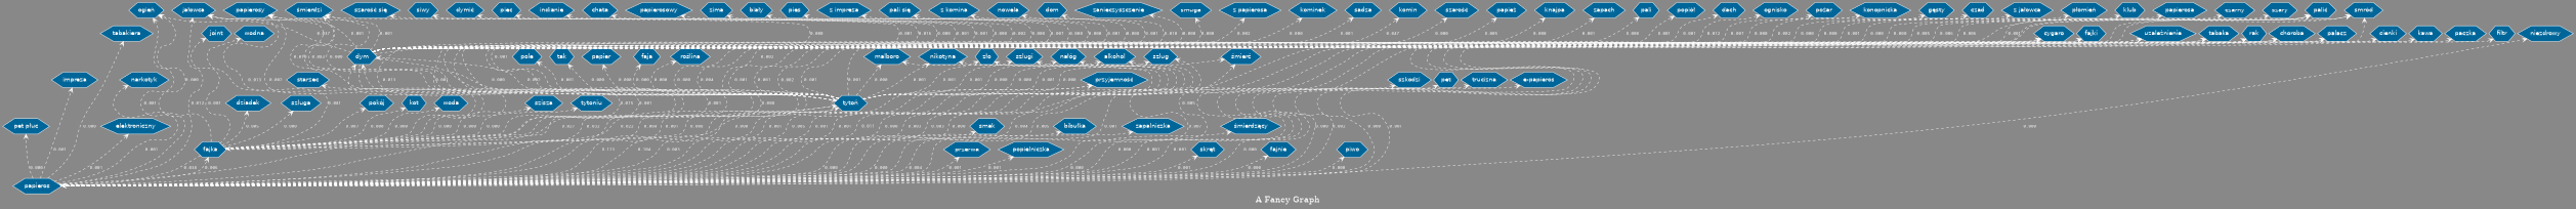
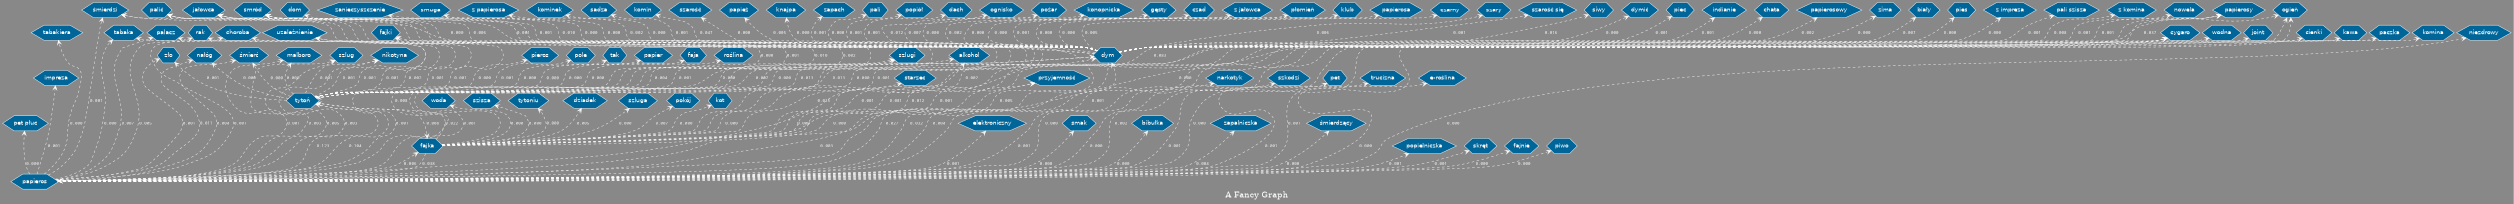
  digraph {
    bgcolor="#888888"
    fontcolor=white
    fontsize=20
    label="A Fancy Graph"
    rankdir=BT
    node [color=white fillcolor="#006699" fontcolor=white fontname=Helvetica shape=hexagon style=filled]
    edge [arrowhead=open color=white fontcolor=white fontname=Courier fontsize=12 style=dashed weight=0.000667556742323]
    n1 [label="pet płuc"]
    papieros
    impreza
    tabakiera
    rak
    elektroniczny
    narkotyk
    "uzależnienie"
    fajka
    cienki
    smak
    palacz
    fajki
    szkodzi
    "smród"
    kawa
    tabaka
    "bibułka"
    pet
    choroba
    "ogień"
    cygaro
    paczka
    "nałóg"
    zapalniczka
    trucizna
-   filtr
+   filtr [label=komina]
    "tytoń"
    "śmierdzący"
-   "e-papieros"
+   "e-papieros" [label="e-roślina"]
    niezdrowy
    "śmierdzi"
    szlug
    dym
-   przerwa
    popielniczka
    "śmierć"
    "przyjemność"
    malboro
    nikotyna
    "zło"
    "skręt"
    "palić"
    fajnie
    n45 [label="jałowca"]
    szlugi
    piwo
    alkohol
    papierosy
    wodna
    starzec
    joint
    woda
    szisza
    tytoniu
    dziadek
    szluga
    "pokój"
    kot
+   pieros
    pole
    tak
    papier
    faja
    "roślina"
    "szarość"
    "papież"
    knajpa
    zapach
    pali
    "popiół"
    dach
    ognisko
    "pożar"
    konopnicka
    "gęsty"
    czad
    "z jałowca"
    "płomień"
    klub
    papierosa
    czarny
    szary
    n84 [label="szarość się"]
    siwy
    "dymić"
    piec
    indianie
    chata
    papierosowy
    zima
    "biały"
    pies
    n94 [label="z impreza"]
-   "pali się"
+   "pali się" [label="pali szisza"]
    "z komina"
    nowela
    dom
    zanieczyszczenie
    smuga
    "z papierosa"
    kominek
    sadza
    komin
    papieros -> n1 [label=0.000]
    papieros -> impreza [label=0.001 weight=0.00133511348465]
    papieros -> tabakiera [label=0.000]
    papieros -> rak [label=0.005 weight=0.00567423230975]
    papieros -> elektroniczny [label=0.001 weight=0.00100133511348]
    papieros -> narkotyk [label=0.001 weight=0.00100133511348]
    papieros -> "uzależnienie" [label=0.003 weight=0.00300400534045]
    papieros -> fajka [label=0.006 weight=0.00600801068091]
    papieros -> cienki [label=0.000]
    papieros -> smak [label=0.000]
    papieros -> palacz [label=0.007 weight=0.00700934579439]
    papieros -> fajki [label=0.001 weight=0.00133511348465]
    papieros -> szkodzi [label=0.000]
    papieros -> "smród" [label=0.005 weight=0.00500667556742]
    papieros -> kawa [label=0.002 weight=0.00267022696929]
    papieros -> tabaka [label=0.000]
    papieros -> "bibułka" [label=0.000]
    papieros -> pet [label=0.001 weight=0.00133511348465]
    papieros -> choroba [label=0.001 weight=0.00100133511348]
    papieros -> "ogień" [label=0.001 weight=0.00100133511348]
    papieros -> cygaro [label=0.004 weight=0.00400534045394]
    papieros -> paczka [label=0.000]
    papieros -> "nałóg" [label=0.011 weight=0.0116822429907]
    papieros -> zapalniczka [label=0.004 weight=0.00400534045394]
    papieros -> trucizna [label=0.001 weight=0.00100133511348]
    papieros -> filtr [label=0.001 weight=0.00100133511348]
    papieros -> "tytoń" [label=0.104 weight=0.104472630174]
    papieros -> "śmierdzący" [label=0.000]
    papieros -> "e-papieros" [label=0.000]
    papieros -> niezdrowy [label=0.000]
    papieros -> "śmierdzi" [label=0.001 weight=0.00100133511348]
    papieros -> szlug [label=0.003 weight=0.00333778371162]
    papieros -> dym [label=0.032 weight=0.0323765020027]
-   papieros -> przerwa [label=0.001 weight=0.00166889185581]
    papieros -> popielniczka [label=0.001 weight=0.00133511348465]
    papieros -> "śmierć" [label=0.004 weight=0.00467289719626]
    papieros -> "przyjemność" [label=0.003 weight=0.00300400534045]
    papieros -> malboro [label=0.001 weight=0.00100133511348]
    papieros -> nikotyna [label=0.005 weight=0.00567423230975]
    papieros -> "zło" [label=0.001 weight=0.00133511348465]
    papieros -> "skręt" [label=0.001 weight=0.00100133511348]
    papieros -> "palić" [label=0.008 weight=0.00834445927904]
    papieros -> fajnie [label=0.000]
    papieros -> n45 [label=0.012 weight=0.0120160213618]
    papieros -> szlugi [label=0.001 weight=0.00133511348465]
    papieros -> piwo [label=0.000]
    papieros -> alkohol [label=0.000]
    fajka -> papieros [label=0.038 weight=0.0383845126836]
    fajka -> "smród" [label=0.001 weight=0.00133511348465]
    fajka -> "ogień" [label=0.000]
    fajka -> cygaro [label=0.001 weight=0.00133511348465]
    fajka -> "tytoń" [label=0.022 weight=0.0223631508678]
    fajka -> dym [label=0.015 weight=0.0153538050734]
    fajka -> "przyjemność" [label=0.000]
    fajka -> "palić" [label=0.013 weight=0.0130173564753]
    fajka -> n45 [label=0.013 weight=0.0130173564753]
    fajka -> papierosy [label=0.002 weight=0.00200267022697]
    fajka -> wodna [label=0.081 weight=0.0811081441923]
    fajka -> starzec [label=0.000]
    fajka -> joint [label=0.001 weight=0.00100133511348]
    fajka -> woda [label=0.000]
    fajka -> szisza [label=0.000]
    fajka -> tytoniu [label=0.000]
    fajka -> dziadek [label=0.005 weight=0.00567423230975]
    fajka -> szluga [label=0.000]
    fajka -> "pokój" [label=0.007 weight=0.00734312416555]
    fajka -> kot [label=0.000]
    "tytoń" -> papieros [label=0.123 weight=0.12349799733]
    "tytoń" -> rak [label=0.002 weight=0.00267022696929]
    "tytoń" -> "uzależnienie" [label=0.001 weight=0.00133511348465]
    "tytoń" -> fajka [label=0.008 weight=0.00801068090788]
    "tytoń" -> palacz [label=0.001 weight=0.00166889185581]
    "tytoń" -> fajki [label=0.004 weight=0.00467289719626]
    "tytoń" -> "smród" [label=0.002 weight=0.00233644859813]
    "tytoń" -> tabaka [label=0.001 weight=0.00166889185581]
    "tytoń" -> choroba [label=0.001 weight=0.00133511348465]
    "tytoń" -> cygaro [label=0.000]
    "tytoń" -> "nałóg" [label=0.000]
    "tytoń" -> "śmierdzi" [label=0.000]
    "tytoń" -> szlug [label=0.001 weight=0.00100133511348]
    "tytoń" -> dym [label=0.002 weight=0.00267022696929]
    "tytoń" -> "śmierć" [label=0.000]
    "tytoń" -> malboro [label=0.000]
    "tytoń" -> nikotyna [label=0.001 weight=0.00100133511348]
    "tytoń" -> "zło" [label=0.001 weight=0.00100133511348]
    "tytoń" -> "palić" [label=0.001 weight=0.00166889185581]
    "tytoń" -> n45 [label=0.010 weight=0.0106809078772]
    "tytoń" -> szlugi [label=0.001 weight=0.00100133511348]
    "tytoń" -> alkohol [label=0.000]
    "tytoń" -> papierosy [label=0.083 weight=0.0837783711615]
+   "tytoń" -> pieros [label=0.000]
    "tytoń" -> pole [label=0.001 weight=0.00100133511348]
    "tytoń" -> tak [label=0.000]
    "tytoń" -> papier [label=0.000]
    "tytoń" -> faja [label=0.000]
    "tytoń" -> "roślina" [label=0.000]
    dym -> papieros [label=0.027 weight=0.0277036048064]
    dym -> "smród" [label=0.001 weight=0.00133511348465]
    dym -> "ogień" [label=0.037 weight=0.0370493991989]
    dym -> "tytoń" [label=0.000]
    dym -> "śmierdzi" [label=0.000]
    dym -> "palić" [label=0.006 weight=0.00600801068091]
    dym -> n45 [label=0.001 weight=0.00100133511348]
    dym -> papierosy [label=0.001 weight=0.00133511348465]
    dym -> "szarość" [label=0.000]
    dym -> "papież" [label=0.005 weight=0.00534045393858]
    dym -> knajpa [label=0.000]
    dym -> zapach [label=0.001 weight=0.00100133511348]
    dym -> pali [label=0.000]
    dym -> "popiół" [label=0.001 weight=0.00166889185581]
    dym -> dach [label=0.001 weight=0.00100133511348]
    dym -> ognisko [label=0.012 weight=0.0120160213618]
    dym -> "pożar" [label=0.007 weight=0.00767690253672]
    dym -> konopnicka [label=0.000]
    dym -> "gęsty" [label=0.002 weight=0.00233644859813]
    dym -> czad [label=0.000]
    dym -> "z jałowca" [label=0.000]
    dym -> "płomień" [label=0.001 weight=0.00133511348465]
    dym -> klub [label=0.000]
    dym -> papierosa [label=0.000]
    dym -> czarny [label=0.005 weight=0.00500667556742]
    dym -> szary [label=0.006 weight=0.00600801068091]
    dym -> n84 [label=0.001 weight=0.00133511348465]
    dym -> siwy [label=0.016 weight=0.0163551401869]
    dym -> "dymić" [label=0.000]
    dym -> piec [label=0.001 weight=0.00133511348465]
    dym -> indianie [label=0.001 weight=0.00100133511348]
    dym -> chata [label=0.000]
    dym -> papierosowy [label=0.002 weight=0.00233644859813]
    dym -> zima [label=0.000]
    dym -> "biały" [label=0.007 weight=0.00700934579439]
    dym -> pies [label=0.000]
    dym -> n94 [label=0.000]
    dym -> "pali się" [label=0.001 weight=0.00100133511348]
    dym -> "z komina" [label=0.008 weight=0.0086782376502]
    dym -> nowela [label=0.001 weight=0.00100133511348]
    dym -> dom [label=0.010 weight=0.0106809078772]
    dym -> zanieczyszczenie [label=0.000]
    dym -> smuga [label=0.000]
    dym -> "z papierosa" [label=0.002 weight=0.00200267022697]
    dym -> kominek [label=0.000]
    dym -> sadza [label=0.001 weight=0.00100133511348]
    dym -> komin [label=0.047 weight=0.0470627503338]
  }
